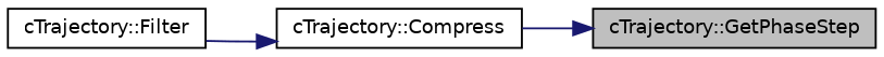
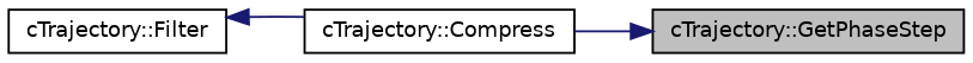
  digraph {
    rankdir=RL
    node [color=black fillcolor=white fontname=Helvetica fontsize=10 shape=record style=filled]
    edge [color=midnightblue dir=back fontname=Helvetica fontsize=10 labelfontname=Helvetica labelfontsize=10 style=solid]
    n1 [fillcolor=grey75 fontcolor=black height=0.2 label="cTrajectory::GetPhaseStep" width=0.4]
    n2 [height=0.2 label="cTrajectory::Compress" width=0.4]
    n3 [height=0.2 label="cTrajectory::Filter" width=0.4]
    n1 -> n2
-   n2 -> n3
+   n3 -> n2
  }
